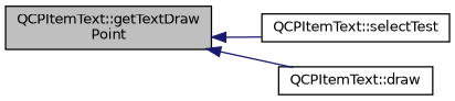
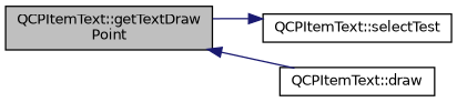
  digraph {
    rankdir=LR
    node [color=black fillcolor=white fontname=Helvetica fontsize=10 shape=record style=filled]
    edge [color=midnightblue dir=back fontname=Helvetica fontsize=10 labelfontname=Helvetica labelfontsize=10 style=solid]
    n1 [fillcolor=grey75 fontcolor=black height=0.2 label="QCPItemText::getTextDraw\lPoint" width=0.4]
    n2 [height=0.2 label="QCPItemText::selectTest" width=0.4]
    n3 [height=0.2 label="QCPItemText::draw" width=0.4]
-   n1 -> n2
+   n2 -> n1
    n1 -> n3
  }
